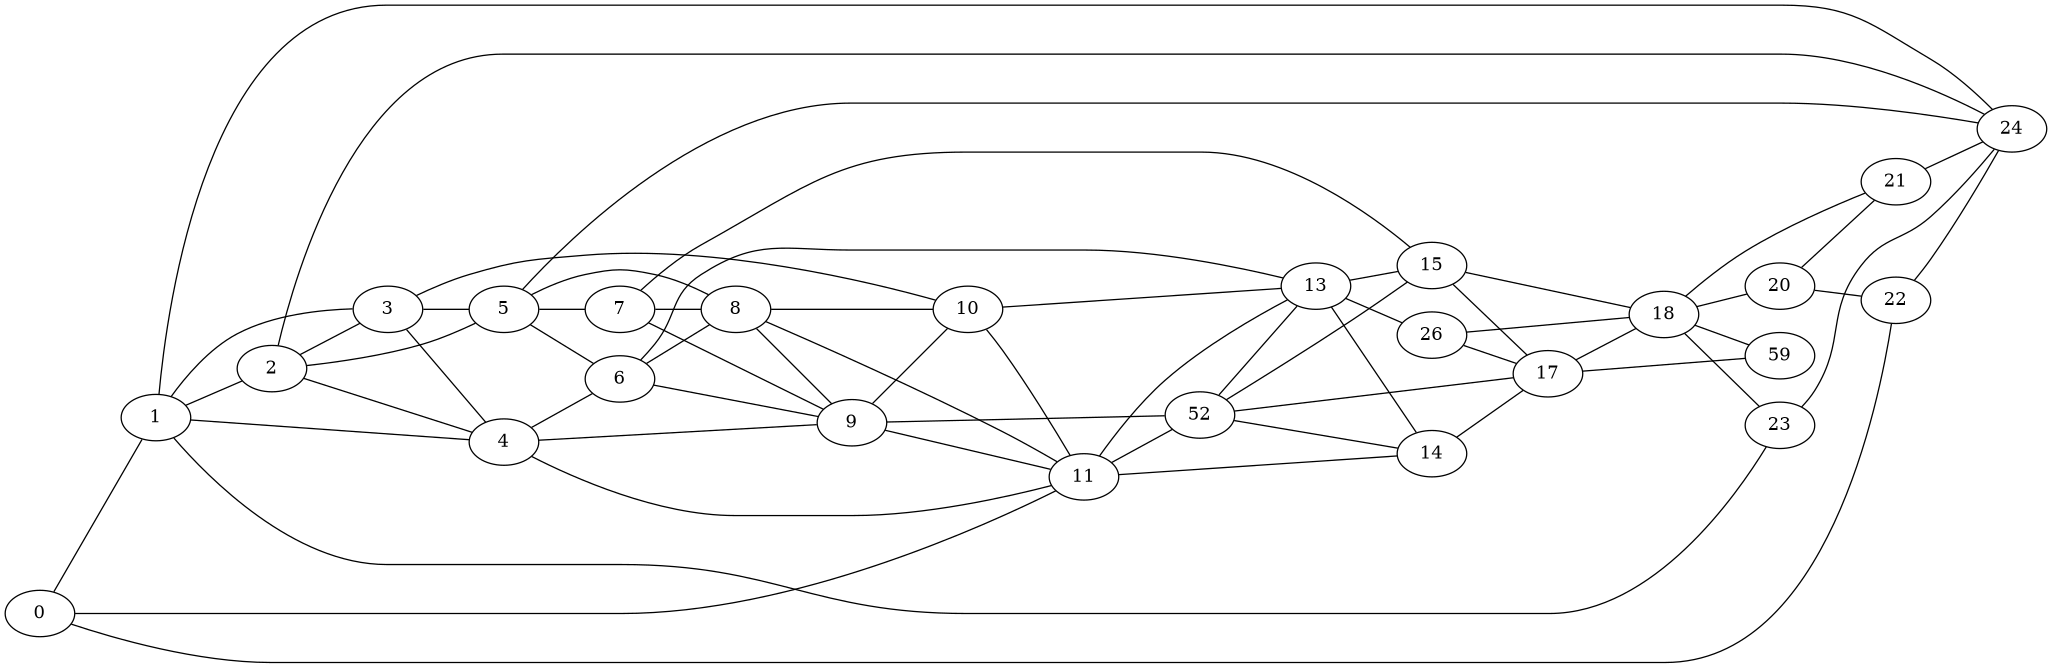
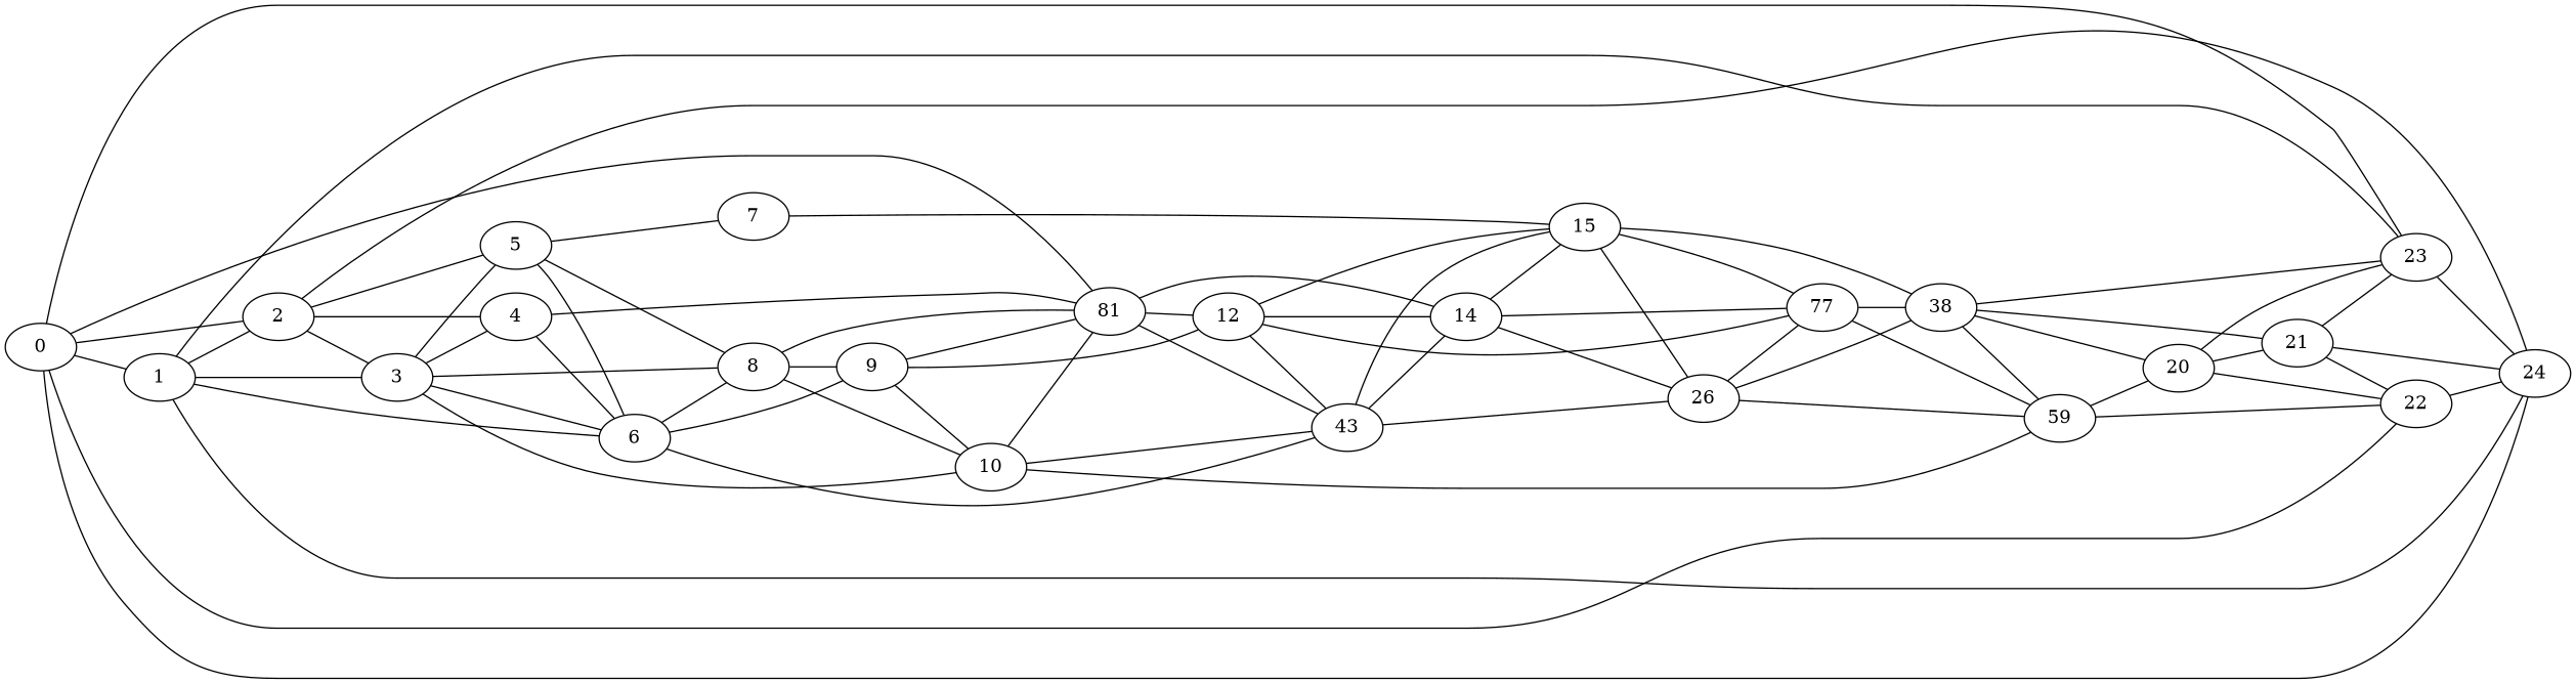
  strict graph {
    rankdir=LR
    edge [is_available=True prob=1.0]
    0
    1
    2
-   11
+   11 [label=81]
    22
    23
    24
    3
    4
    5
-   13
-   12 [label=52]
+   13 [label=43]
+   12
    14
    6
    10
    9
    7
    8
    n19 [label=59]
    15
    n21 [label=26]
-   17
-   18
+   17 [label=77]
+   18 [label=38]
    20
    21
    0 -- 1 [prob=0.156993808245]
+   0 -- 2 [prob=0.246115104442]
    0 -- 11
    0 -- 22
-   5 -- 24
+   0 -- 23
+   0 -- 24
    1 -- 2 [prob=0.773615288085]
    1 -- 23 [prob=0.0952086447364]
    1 -- 24 [prob=0.481416982329]
    1 -- 3 [prob=0.0391519140407]
-   1 -- 4 [prob=0.205168129279]
+   1 -- 6 [prob=0.205168129279]
    2 -- 24 [prob=0.647983871337]
    2 -- 3 [prob=0.646817856759]
    2 -- 4 [prob=0.283702462055]
    2 -- 5 [prob=0.267555894087]
    11 -- 13 [prob=0.124851485557]
    11 -- 12 [prob=0.148121538637]
    11 -- 14 [prob=0.502013894763]
    22 -- 24 [prob=0.341684470665]
    23 -- 24 [prob=0.0240585388825]
    3 -- 4 [prob=0.708264363164]
    3 -- 5 [prob=0.111872599286]
+   3 -- 6 [prob=0.25123587858]
    3 -- 10 [prob=0.73531293884]
    4 -- 11 [prob=0.72406091531]
    4 -- 6 [prob=0.717712923728]
-   4 -- 9
    5 -- 6
    5 -- 7 [prob=0.905802514422]
    5 -- 8 [prob=0.48736820665]
    13 -- 14 [prob=0.594099615434]
    13 -- 15 [prob=0.291910723674]
    13 -- n21 [prob=0.326009155948]
    12 -- 13 [prob=0.516751112358]
    12 -- 14
    12 -- 15 [prob=0.59221519446]
    12 -- 17 [prob=0.760428551905]
+   14 -- 15
+   14 -- n21 [prob=0.898010530327]
    14 -- 17
    6 -- 13 [prob=0.666798386562]
    6 -- 9 [prob=0.492732554453]
    6 -- 8
    10 -- 11 [prob=0.1549953034]
    10 -- 13 [prob=0.166279779944]
+   10 -- n19 [prob=0.858370732099]
    9 -- 11 [prob=0.242878783549]
    9 -- 12
    9 -- 10 [prob=0.540544414762]
-   7 -- 9 [prob=0.711470832106]
-   7 -- 8 [prob=0.926275181735]
+   3 -- 8 [prob=0.926275181735]
    7 -- 15 [prob=0.484194358114]
    8 -- 11 [prob=0.160149701145]
    8 -- 10 [prob=0.0261083744752]
    8 -- 9 [prob=0.858586895991]
+   n19 -- 22 [prob=0.14284516342]
+   n19 -- 20
+   15 -- n21
    15 -- 17 [prob=0.813953371394]
    15 -- 18 [prob=0.360647250894]
+   n21 -- n19 [prob=0.612297918779]
    n21 -- 17 [prob=0.975972789182]
    n21 -- 18 [prob=0.953156330832]
    17 -- n19
    17 -- 18
    18 -- 23 [prob=0.385760245553]
    18 -- n19 [prob=0.756054521122]
    18 -- 20
    18 -- 21
    20 -- 22 [prob=0.492100690011]
+   20 -- 23 [prob=0.628372910316]
    20 -- 21 [prob=0.55023542837]
+   21 -- 22 [prob=0.843345583619]
+   21 -- 23 [prob=0.0891465809237]
    21 -- 24 [prob=0.678274566737]
  }
